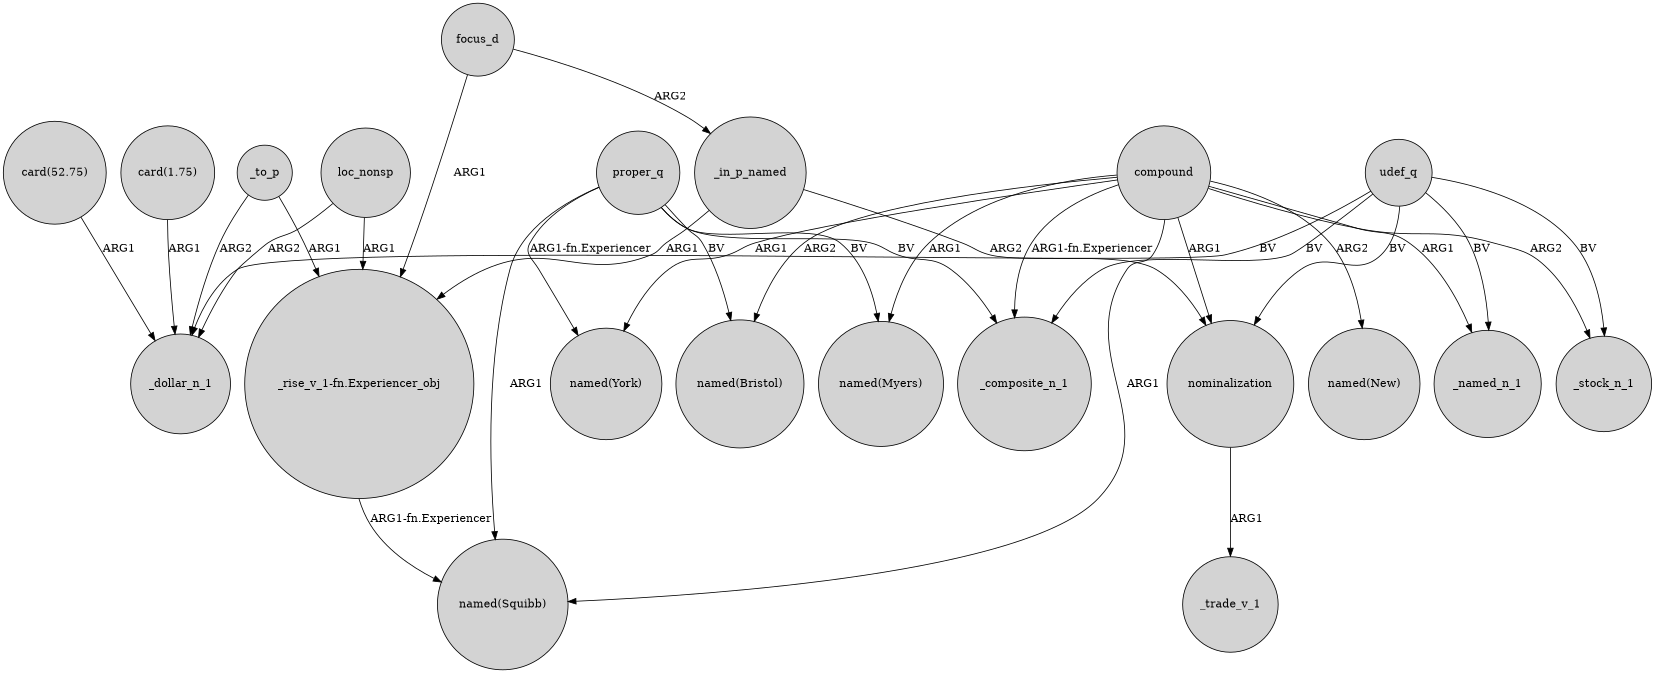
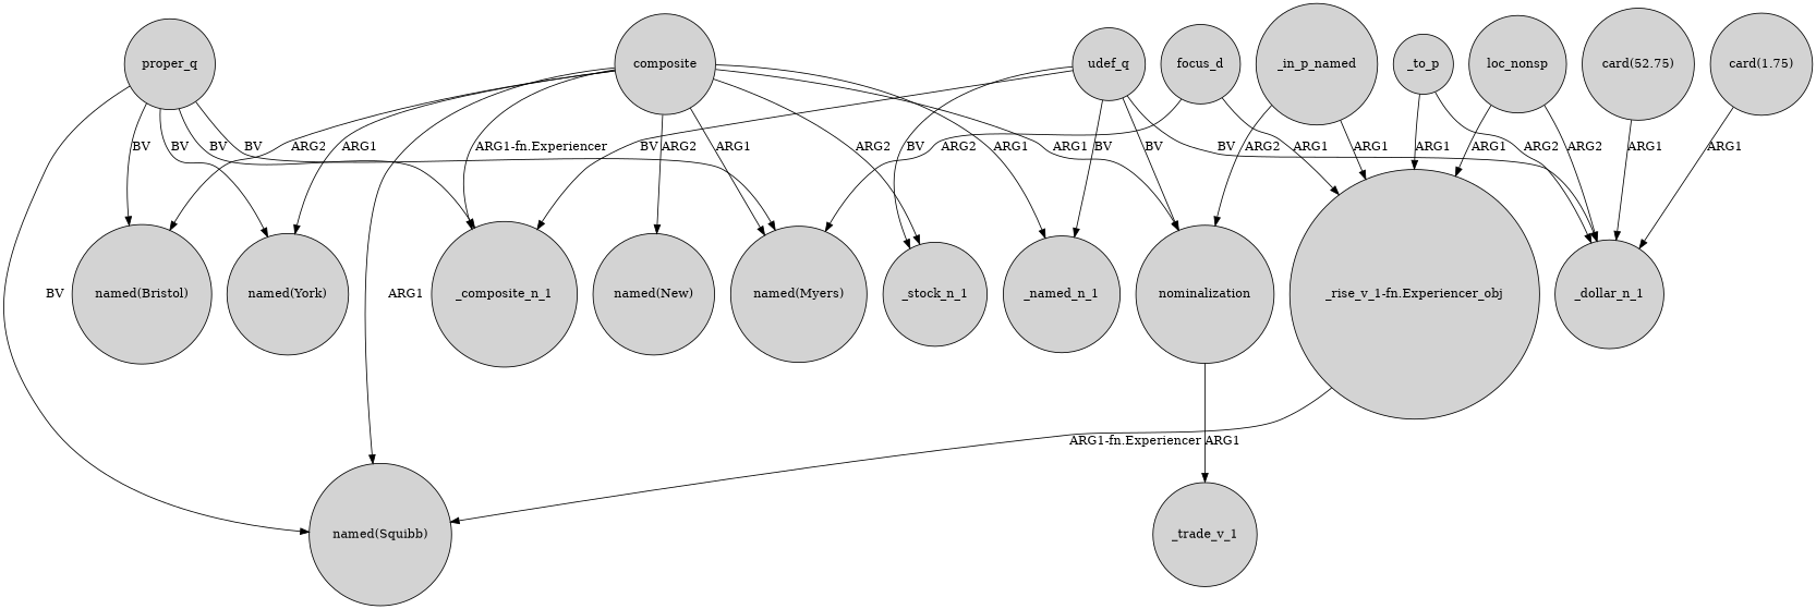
  digraph {
    node [shape=circle style=filled]
    n1 [label=_in_p_named]
    nominalization
    "_rise_v_1-fn.Experiencer_obj"
    _trade_v_1
    "named(Squibb)"
    focus_d
    proper_q
    "named(Myers)"
    "named(Bristol)"
    "named(York)"
    _composite_n_1
    loc_nonsp
    _dollar_n_1
-   compound
+   compound [label=composite]
    "named(New)"
    n16 [label=_named_n_1]
    _stock_n_1
    udef_q
    _to_p
    "card(52.75)"
    "card(1.75)"
    n1 -> nominalization [label=ARG2]
    n1 -> "_rise_v_1-fn.Experiencer_obj" [label=ARG1]
    nominalization -> _trade_v_1 [label=ARG1]
    "_rise_v_1-fn.Experiencer_obj" -> "named(Squibb)" [label="ARG1-fn.Experiencer"]
-   focus_d -> n1 [label=ARG2]
+   focus_d -> "named(Myers)" [label=ARG2]
    focus_d -> "_rise_v_1-fn.Experiencer_obj" [label=ARG1]
-   proper_q -> "named(Squibb)" [label=ARG1]
+   proper_q -> "named(Squibb)" [label=BV]
    proper_q -> "named(Myers)" [label=BV]
    proper_q -> "named(Bristol)" [label=BV]
-   proper_q -> "named(York)" [label="ARG1-fn.Experiencer"]
+   proper_q -> "named(York)" [label=BV]
    proper_q -> _composite_n_1 [label=BV]
    loc_nonsp -> "_rise_v_1-fn.Experiencer_obj" [label=ARG1]
    loc_nonsp -> _dollar_n_1 [label=ARG2]
    compound -> nominalization [label=ARG1]
    compound -> "named(Squibb)" [label=ARG1]
    compound -> "named(Myers)" [label=ARG1]
    compound -> "named(Bristol)" [label=ARG2]
    compound -> "named(York)" [label=ARG1]
    compound -> _composite_n_1 [label="ARG1-fn.Experiencer"]
    compound -> "named(New)" [label=ARG2]
    compound -> n16 [label=ARG1]
    compound -> _stock_n_1 [label=ARG2]
    udef_q -> nominalization [label=BV]
    udef_q -> _composite_n_1 [label=BV]
    udef_q -> _dollar_n_1 [label=BV]
    udef_q -> n16 [label=BV]
    udef_q -> _stock_n_1 [label=BV]
    _to_p -> "_rise_v_1-fn.Experiencer_obj" [label=ARG1]
    _to_p -> _dollar_n_1 [label=ARG2]
    "card(52.75)" -> _dollar_n_1 [label=ARG1]
    "card(1.75)" -> _dollar_n_1 [label=ARG1]
  }
